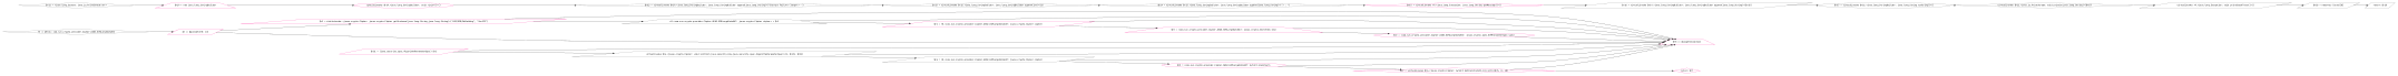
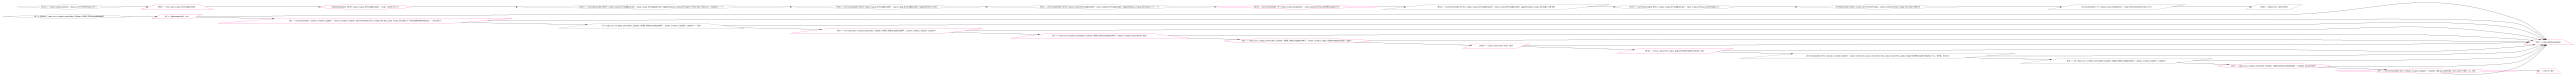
  digraph {
    fontname="JetBrains Mono"
    rankdir=LR
    node [color=gray40 fontname="JetBrains Mono" shape=parallelogram]
    edge [fontname="JetBrains Mono"]
    "r0 := @this: com.sun.crypto.provider.Cipher.AEAD.GCMLargeDataKAT" [shape=diamond]
    "i0 := @parameter0: int" [color=deeppink]
    "$r1 = staticinvoke <javax.crypto.Cipher: javax.crypto.Cipher getInstance(java.lang.String,java.lang.String)>(\"AES/GCM/NoPadding\", \"SunJCE\")" [color=deeppink]
    "$r8 := @caughtexception" [color=deeppink shape=trapezium]
    "r0.<com.sun.crypto.provider.Cipher.AEAD.GCMLargeDataKAT: javax.crypto.Cipher cipher> = $r1" [shape=trapezium]
    "$r4 = r0.<com.sun.crypto.provider.Cipher.AEAD.GCMLargeDataKAT: javax.crypto.Cipher cipher>" [color=deeppink]
    "$r3 = <com.sun.crypto.provider.Cipher.AEAD.GCMLargeDataKAT: javax.crypto.SecretKey key>" [color=deeppink shape=trapezium]
    "$r2 = <com.sun.crypto.provider.Cipher.AEAD.GCMLargeDataKAT: javax.crypto.spec.GCMParameterSpec spec>" [color=deeppink shape=ellipse]
+   "$r20 = (java.security.Key) $r3" [color=deeppink]
    "$r21 = (java.security.spec.AlgorithmParameterSpec) $r2" [color=deeppink]
    "virtualinvoke $r4.<javax.crypto.Cipher: void init(int,java.security.Key,java.security.spec.AlgorithmParameterSpec)>(1, $r20, $r21)"
    "$r6 = r0.<com.sun.crypto.provider.Cipher.AEAD.GCMLargeDataKAT: javax.crypto.Cipher cipher>"
    "$r5 = <com.sun.crypto.provider.Cipher.AEAD.GCMLargeDataKAT: byte[] plaintext>" [color=deeppink shape=ellipse]
    "$r7 = virtualinvoke $r6.<javax.crypto.Cipher: byte[] doFinal(byte[],int,int)>($r5, 0, i0)" [color=deeppink shape=diamond]
-   "return $r7" [color=deeppink shape=diamond]
+   "return $r7" [color=deeppink shape=trapezium]
    "$r11 = <java.lang.System: java.io.PrintStream err>" [shape=diamond]
    "$r19 = new java.lang.StringBuilder" [color=deeppink shape=trapezium]
    "specialinvoke $r19.<java.lang.StringBuilder: void <init>()>()" [color=deeppink shape=ellipse]
    "$r12 = virtualinvoke $r19.<java.lang.StringBuilder: java.lang.StringBuilder append(java.lang.String)>(\"Encrypt Failure (length = \")" [shape=diamond]
    "$r13 = virtualinvoke $r12.<java.lang.StringBuilder: java.lang.StringBuilder append(int)>(i0)" [shape=diamond]
    "$r14 = virtualinvoke $r13.<java.lang.StringBuilder: java.lang.StringBuilder append(java.lang.String)>(\") : \")" [shape=diamond]
    "$r15 = virtualinvoke r9.<java.lang.Exception: java.lang.String getMessage()>()" [color=deeppink shape=diamond]
    "$r16 = virtualinvoke $r14.<java.lang.StringBuilder: java.lang.StringBuilder append(java.lang.String)>($r15)"
    "$r17 = virtualinvoke $r16.<java.lang.StringBuilder: java.lang.String toString()>()" [shape=ellipse]
    "virtualinvoke $r11.<java.io.PrintStream: void println(java.lang.String)>($r17)" [shape=diamond]
    "virtualinvoke r9.<java.lang.Exception: void printStackTrace()>()"
    "$r18 = newarray (byte)[0]"
-   "return $r18"
    "r0 := @this: com.sun.crypto.provider.Cipher.AEAD.GCMLargeDataKAT" -> "i0 := @parameter0: int"
    "i0 := @parameter0: int" -> "$r1 = staticinvoke <javax.crypto.Cipher: javax.crypto.Cipher getInstance(java.lang.String,java.lang.String)>(\"AES/GCM/NoPadding\", \"SunJCE\")"
    "i0 := @parameter0: int" -> "$r8 := @caughtexception"
    "$r1 = staticinvoke <javax.crypto.Cipher: javax.crypto.Cipher getInstance(java.lang.String,java.lang.String)>(\"AES/GCM/NoPadding\", \"SunJCE\")" -> "$r8 := @caughtexception"
    "$r1 = staticinvoke <javax.crypto.Cipher: javax.crypto.Cipher getInstance(java.lang.String,java.lang.String)>(\"AES/GCM/NoPadding\", \"SunJCE\")" -> "r0.<com.sun.crypto.provider.Cipher.AEAD.GCMLargeDataKAT: javax.crypto.Cipher cipher> = $r1"
    "r0.<com.sun.crypto.provider.Cipher.AEAD.GCMLargeDataKAT: javax.crypto.Cipher cipher> = $r1" -> "$r8 := @caughtexception"
    "r0.<com.sun.crypto.provider.Cipher.AEAD.GCMLargeDataKAT: javax.crypto.Cipher cipher> = $r1" -> "$r4 = r0.<com.sun.crypto.provider.Cipher.AEAD.GCMLargeDataKAT: javax.crypto.Cipher cipher>"
    "$r4 = r0.<com.sun.crypto.provider.Cipher.AEAD.GCMLargeDataKAT: javax.crypto.Cipher cipher>" -> "$r8 := @caughtexception"
    "$r4 = r0.<com.sun.crypto.provider.Cipher.AEAD.GCMLargeDataKAT: javax.crypto.Cipher cipher>" -> "$r3 = <com.sun.crypto.provider.Cipher.AEAD.GCMLargeDataKAT: javax.crypto.SecretKey key>"
    "$r3 = <com.sun.crypto.provider.Cipher.AEAD.GCMLargeDataKAT: javax.crypto.SecretKey key>" -> "$r8 := @caughtexception"
    "$r3 = <com.sun.crypto.provider.Cipher.AEAD.GCMLargeDataKAT: javax.crypto.SecretKey key>" -> "$r2 = <com.sun.crypto.provider.Cipher.AEAD.GCMLargeDataKAT: javax.crypto.spec.GCMParameterSpec spec>"
    "$r2 = <com.sun.crypto.provider.Cipher.AEAD.GCMLargeDataKAT: javax.crypto.spec.GCMParameterSpec spec>" -> "$r8 := @caughtexception"
+   "$r2 = <com.sun.crypto.provider.Cipher.AEAD.GCMLargeDataKAT: javax.crypto.spec.GCMParameterSpec spec>" -> "$r20 = (java.security.Key) $r3"
+   "$r20 = (java.security.Key) $r3" -> "$r8 := @caughtexception"
+   "$r20 = (java.security.Key) $r3" -> "$r21 = (java.security.spec.AlgorithmParameterSpec) $r2"
    "$r21 = (java.security.spec.AlgorithmParameterSpec) $r2" -> "$r8 := @caughtexception"
    "$r21 = (java.security.spec.AlgorithmParameterSpec) $r2" -> "virtualinvoke $r4.<javax.crypto.Cipher: void init(int,java.security.Key,java.security.spec.AlgorithmParameterSpec)>(1, $r20, $r21)"
    "virtualinvoke $r4.<javax.crypto.Cipher: void init(int,java.security.Key,java.security.spec.AlgorithmParameterSpec)>(1, $r20, $r21)" -> "$r8 := @caughtexception"
    "virtualinvoke $r4.<javax.crypto.Cipher: void init(int,java.security.Key,java.security.spec.AlgorithmParameterSpec)>(1, $r20, $r21)" -> "$r6 = r0.<com.sun.crypto.provider.Cipher.AEAD.GCMLargeDataKAT: javax.crypto.Cipher cipher>"
    "$r6 = r0.<com.sun.crypto.provider.Cipher.AEAD.GCMLargeDataKAT: javax.crypto.Cipher cipher>" -> "$r8 := @caughtexception"
    "$r6 = r0.<com.sun.crypto.provider.Cipher.AEAD.GCMLargeDataKAT: javax.crypto.Cipher cipher>" -> "$r5 = <com.sun.crypto.provider.Cipher.AEAD.GCMLargeDataKAT: byte[] plaintext>"
    "$r5 = <com.sun.crypto.provider.Cipher.AEAD.GCMLargeDataKAT: byte[] plaintext>" -> "$r8 := @caughtexception"
    "$r5 = <com.sun.crypto.provider.Cipher.AEAD.GCMLargeDataKAT: byte[] plaintext>" -> "$r7 = virtualinvoke $r6.<javax.crypto.Cipher: byte[] doFinal(byte[],int,int)>($r5, 0, i0)"
    "$r7 = virtualinvoke $r6.<javax.crypto.Cipher: byte[] doFinal(byte[],int,int)>($r5, 0, i0)" -> "$r8 := @caughtexception"
    "$r7 = virtualinvoke $r6.<javax.crypto.Cipher: byte[] doFinal(byte[],int,int)>($r5, 0, i0)" -> "return $r7"
    "$r11 = <java.lang.System: java.io.PrintStream err>" -> "$r19 = new java.lang.StringBuilder"
    "$r19 = new java.lang.StringBuilder" -> "specialinvoke $r19.<java.lang.StringBuilder: void <init>()>()"
    "specialinvoke $r19.<java.lang.StringBuilder: void <init>()>()" -> "$r12 = virtualinvoke $r19.<java.lang.StringBuilder: java.lang.StringBuilder append(java.lang.String)>(\"Encrypt Failure (length = \")"
    "$r12 = virtualinvoke $r19.<java.lang.StringBuilder: java.lang.StringBuilder append(java.lang.String)>(\"Encrypt Failure (length = \")" -> "$r13 = virtualinvoke $r12.<java.lang.StringBuilder: java.lang.StringBuilder append(int)>(i0)"
    "$r13 = virtualinvoke $r12.<java.lang.StringBuilder: java.lang.StringBuilder append(int)>(i0)" -> "$r14 = virtualinvoke $r13.<java.lang.StringBuilder: java.lang.StringBuilder append(java.lang.String)>(\") : \")"
    "$r14 = virtualinvoke $r13.<java.lang.StringBuilder: java.lang.StringBuilder append(java.lang.String)>(\") : \")" -> "$r15 = virtualinvoke r9.<java.lang.Exception: java.lang.String getMessage()>()"
    "$r15 = virtualinvoke r9.<java.lang.Exception: java.lang.String getMessage()>()" -> "$r16 = virtualinvoke $r14.<java.lang.StringBuilder: java.lang.StringBuilder append(java.lang.String)>($r15)"
    "$r16 = virtualinvoke $r14.<java.lang.StringBuilder: java.lang.StringBuilder append(java.lang.String)>($r15)" -> "$r17 = virtualinvoke $r16.<java.lang.StringBuilder: java.lang.String toString()>()"
    "$r17 = virtualinvoke $r16.<java.lang.StringBuilder: java.lang.String toString()>()" -> "virtualinvoke $r11.<java.io.PrintStream: void println(java.lang.String)>($r17)"
    "virtualinvoke $r11.<java.io.PrintStream: void println(java.lang.String)>($r17)" -> "virtualinvoke r9.<java.lang.Exception: void printStackTrace()>()"
    "virtualinvoke r9.<java.lang.Exception: void printStackTrace()>()" -> "$r18 = newarray (byte)[0]"
-   "$r18 = newarray (byte)[0]" -> "return $r18"
  }
